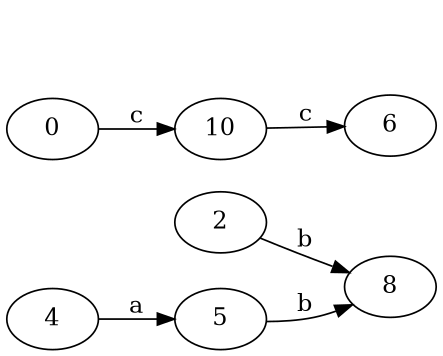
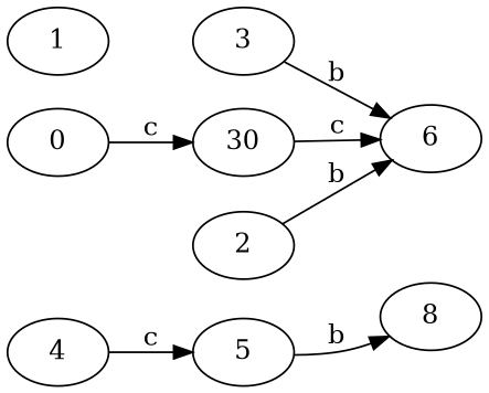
  strict digraph {
    rankdir=LR
+   3
    6
    4
    5
    8
-   10
+   10 [label=30]
    0
+   1
    2
-   4 -> 5 [label=a]
+   3 -> 6 [label=b]
+   4 -> 5 [label=c]
    5 -> 8 [label=b]
    10 -> 6 [label=c]
    0 -> 10 [label=c]
-   2 -> 8 [label=b]
+   2 -> 6 [label=b]
  }
